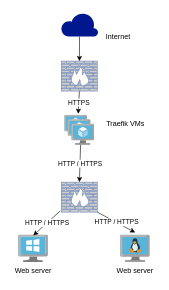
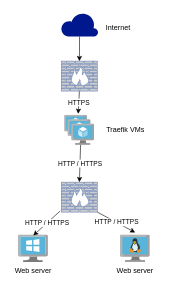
  <mxCell id="0" />
  <mxCell id="1" parent="0" />
  <mxCell id="2" value="HTTPS" style="edgeStyle=none;rounded=1;sketch=0;orthogonalLoop=1;jettySize=auto;html=1;exitX=0.5;exitY=1;exitDx=0;exitDy=0;exitPerimeter=0;shadow=0;entryX=0.46;entryY=-0.04;entryDx=0;entryDy=0;entryPerimeter=0;" parent="1" source="3" edge="1" target="9"><mxGeometry relative="1" as="geometry"><mxPoint x="132" y="201" as="targetPoint" /><mxPoint x="132" y="171" as="sourcePoint" /></mxGeometry></mxCell>
  <mxCell id="3" value="" style="fontColor=#0066CC;verticalAlign=top;verticalLabelPosition=bottom;labelPosition=center;align=center;html=1;outlineConnect=0;fillColor=#CCCCCC;strokeColor=#6881B3;gradientColor=none;gradientDirection=north;strokeWidth=2;shape=mxgraph.networks.firewall;" parent="1" vertex="1"><mxGeometry x="102" y="101" width="60" height="50" as="geometry" /></mxCell>
  <mxCell id="4" style="rounded=0;orthogonalLoop=1;jettySize=auto;html=1;exitX=0.5;exitY=1;exitDx=0;exitDy=0;exitPerimeter=0;entryX=0.5;entryY=0;entryDx=0;entryDy=0;entryPerimeter=0;" parent="1" source="5" target="3" edge="1"><mxGeometry relative="1" as="geometry" /></mxCell>
  <mxCell id="5" value="" style="aspect=fixed;pointerEvents=1;shadow=0;dashed=0;html=1;strokeColor=none;labelPosition=center;verticalLabelPosition=bottom;verticalAlign=top;align=center;fillColor=#00188D;shape=mxgraph.azure.cloud" parent="1" vertex="1"><mxGeometry x="101" y="20" width="62.5" height="40" as="geometry" /></mxCell>
  <mxCell id="6" value="" style="fontColor=#0066CC;verticalAlign=top;verticalLabelPosition=bottom;labelPosition=center;align=center;html=1;outlineConnect=0;fillColor=#CCCCCC;strokeColor=#6881B3;gradientColor=none;gradientDirection=north;strokeWidth=2;shape=mxgraph.networks.firewall;" parent="1" vertex="1"><mxGeometry x="102" y="303" width="60" height="50" as="geometry" /></mxCell>
- <mxCell id="7" value="Internet" style="text;html=1;strokeColor=none;fillColor=none;align=center;verticalAlign=middle;whiteSpace=wrap;rounded=0;" parent="1" vertex="1"><mxGeometry x="177" y="50" width="40" height="20" as="geometry" /></mxCell>
+ <mxCell id="7" value="Internet" style="text;html=1;strokeColor=none;fillColor=none;align=center;verticalAlign=middle;whiteSpace=wrap;rounded=0;" parent="1" vertex="1"><mxGeometry x="177" y="35" width="40" height="20" as="geometry" /></mxCell>
  <mxCell id="8" value="HTTP / HTTPS" style="edgeStyle=none;rounded=1;sketch=0;orthogonalLoop=1;jettySize=auto;html=1;exitX=0.54;exitY=0.98;exitDx=0;exitDy=0;exitPerimeter=0;entryX=0.5;entryY=0;entryDx=0;entryDy=0;entryPerimeter=0;shadow=0;" parent="1" source="9" target="6" edge="1"><mxGeometry relative="1" as="geometry"><mxPoint x="132" y="249" as="sourcePoint" /></mxGeometry></mxCell>
  <mxCell id="9" value="" style="aspect=fixed;html=1;points=[];align=center;image;fontSize=12;image=img/lib/mscae/VM_Scale_Set.svg;" vertex="1" parent="1"><mxGeometry x="107" y="191" width="50" height="50" as="geometry" /></mxCell>
  <mxCell id="10" value="" style="aspect=fixed;html=1;points=[];align=center;image;fontSize=12;image=img/lib/mscae/VirtualMachineWindows.svg;" vertex="1" parent="1"><mxGeometry x="30" y="391" width="50" height="46" as="geometry" /></mxCell>
  <mxCell id="11" value="" style="aspect=fixed;html=1;points=[];align=center;image;fontSize=12;image=img/lib/mscae/VM_Linux.svg;" vertex="1" parent="1"><mxGeometry x="200" y="391" width="50" height="46" as="geometry" /></mxCell>
  <mxCell id="12" value="HTTP / HTTPS" style="edgeStyle=none;rounded=1;sketch=0;orthogonalLoop=1;jettySize=auto;html=1;exitX=1;exitY=1;exitDx=0;exitDy=0;exitPerimeter=0;entryX=0.5;entryY=-0.087;entryDx=0;entryDy=0;entryPerimeter=0;shadow=0;" edge="1" parent="1" source="6" target="11"><mxGeometry relative="1" as="geometry"><mxPoint x="144" y="250" as="sourcePoint" /><mxPoint x="142" y="313" as="targetPoint" /></mxGeometry></mxCell>
  <mxCell id="13" value="HTTP / HTTPS" style="edgeStyle=none;rounded=1;sketch=0;orthogonalLoop=1;jettySize=auto;html=1;entryX=0.5;entryY=0.022;entryDx=0;entryDy=0;entryPerimeter=0;shadow=0;" edge="1" parent="1" target="10"><mxGeometry relative="1" as="geometry"><mxPoint x="100" y="351" as="sourcePoint" /><mxPoint x="235" y="396.998" as="targetPoint" /></mxGeometry></mxCell>
- <mxCell id="14" value="Traefik VMs" style="text;html=1;strokeColor=none;fillColor=none;align=center;verticalAlign=middle;whiteSpace=wrap;rounded=0;" vertex="1" parent="1"><mxGeometry x="163.5" y="196" width="90" height="20" as="geometry" /></mxCell>
+ <mxCell id="14" value="Traefik VMs" style="text;html=1;strokeColor=none;fillColor=none;align=center;verticalAlign=middle;whiteSpace=wrap;rounded=0;" vertex="1" parent="1"><mxGeometry x="163.5" y="206" width="90" height="20" as="geometry" /></mxCell>
  <mxCell id="15" value="Web server" style="text;html=1;strokeColor=none;fillColor=none;align=center;verticalAlign=middle;whiteSpace=wrap;rounded=0;" vertex="1" parent="1"><mxGeometry x="20" y="441" width="70" height="20" as="geometry" /></mxCell>
  <mxCell id="16" value="Web server" style="text;html=1;strokeColor=none;fillColor=none;align=center;verticalAlign=middle;whiteSpace=wrap;rounded=0;" vertex="1" parent="1"><mxGeometry x="190" y="441" width="70" height="20" as="geometry" /></mxCell>
